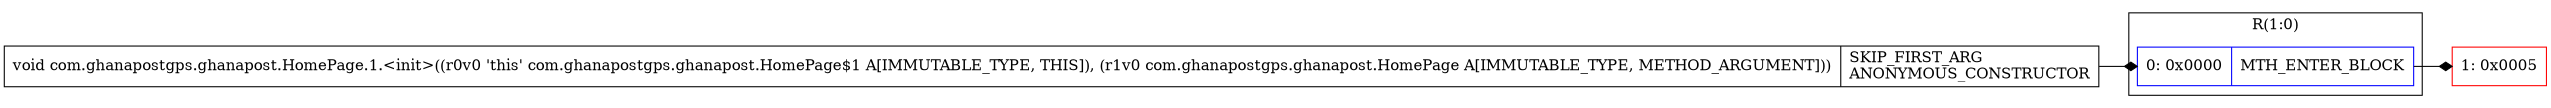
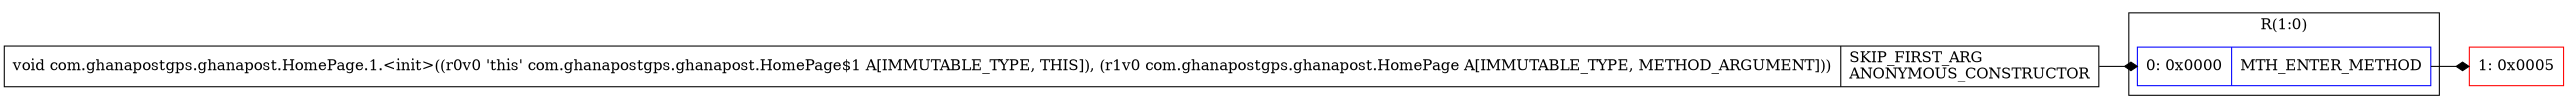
  digraph {
    rankdir=LR
    node [shape=record]
    edge [arrowhead=diamond]
-   n1 [color=blue label="{0\:\ 0x0000|MTH_ENTER_BLOCK\l}"]
+   n1 [color=blue label="{0\:\ 0x0000|MTH_ENTER_METHOD\l}"]
    n2 [color=red label="{1\:\ 0x0005}"]
    n3 [label="{void com.ghanapostgps.ghanapost.HomePage.1.\<init\>((r0v0 'this' com.ghanapostgps.ghanapost.HomePage$1 A[IMMUTABLE_TYPE, THIS]), (r1v0 com.ghanapostgps.ghanapost.HomePage A[IMMUTABLE_TYPE, METHOD_ARGUMENT]))  | SKIP_FIRST_ARG\lANONYMOUS_CONSTRUCTOR\l}"]
    subgraph cluster_1 {
      label="R(1:0)"
      n1
    }
    n1 -> n2
    n3 -> n1
  }
